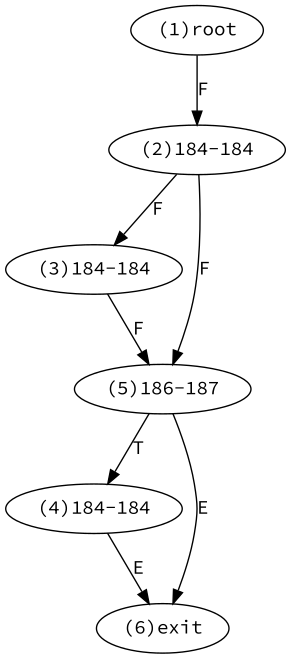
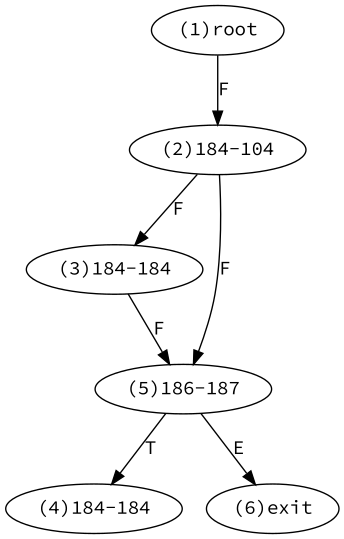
  digraph {
    fontname="Source Code Pro"
    node [fontname="Source Code Pro"]
    edge [fontname="Source Code Pro"]
    n1 [label="(1)root"]
-   n2 [label="(2)184-184"]
+   n2 [label="(2)184-104"]
    n3 [label="(3)184-184"]
    n4 [label="(5)186-187"]
    n5 [label="(4)184-184"]
    n6 [label="(6)exit"]
    n1 -> n2 [label=F]
    n2 -> n3 [label=F]
    n2 -> n4 [label=F]
    n3 -> n4 [label=F]
    n4 -> n5 [label=T]
    n4 -> n6 [label=E]
-   n5 -> n6 [label=E]
  }
